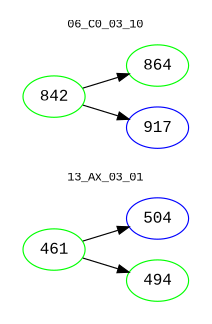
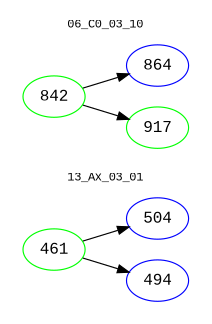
  digraph {
    fontname="Liberation Mono"
    rankdir=LR
    node [color=blue fontname="Liberation Mono"]
    edge [color=black fontname="Liberation Mono"]
    n1 [color=green label=461]
-   n2 [color=green label=494]
+   n2 [label=494]
    n3 [label=504]
    n4 [color=green label=842]
-   n5 [label=917]
-   n6 [color=green label=864]
+   n5 [color=green label=917]
+   n6 [label=864]
    subgraph cluster_1 {
      color=white
      fontsize=10
      label="13_Ax_03_01"
      n1
      n2
      n3
    }
    subgraph cluster_2 {
      color=white
      fontsize=10
      label="06_C0_03_10"
      n4
      n5
      n6
    }
    n1 -> n2
    n1 -> n3
    n4 -> n5
    n4 -> n6
  }
